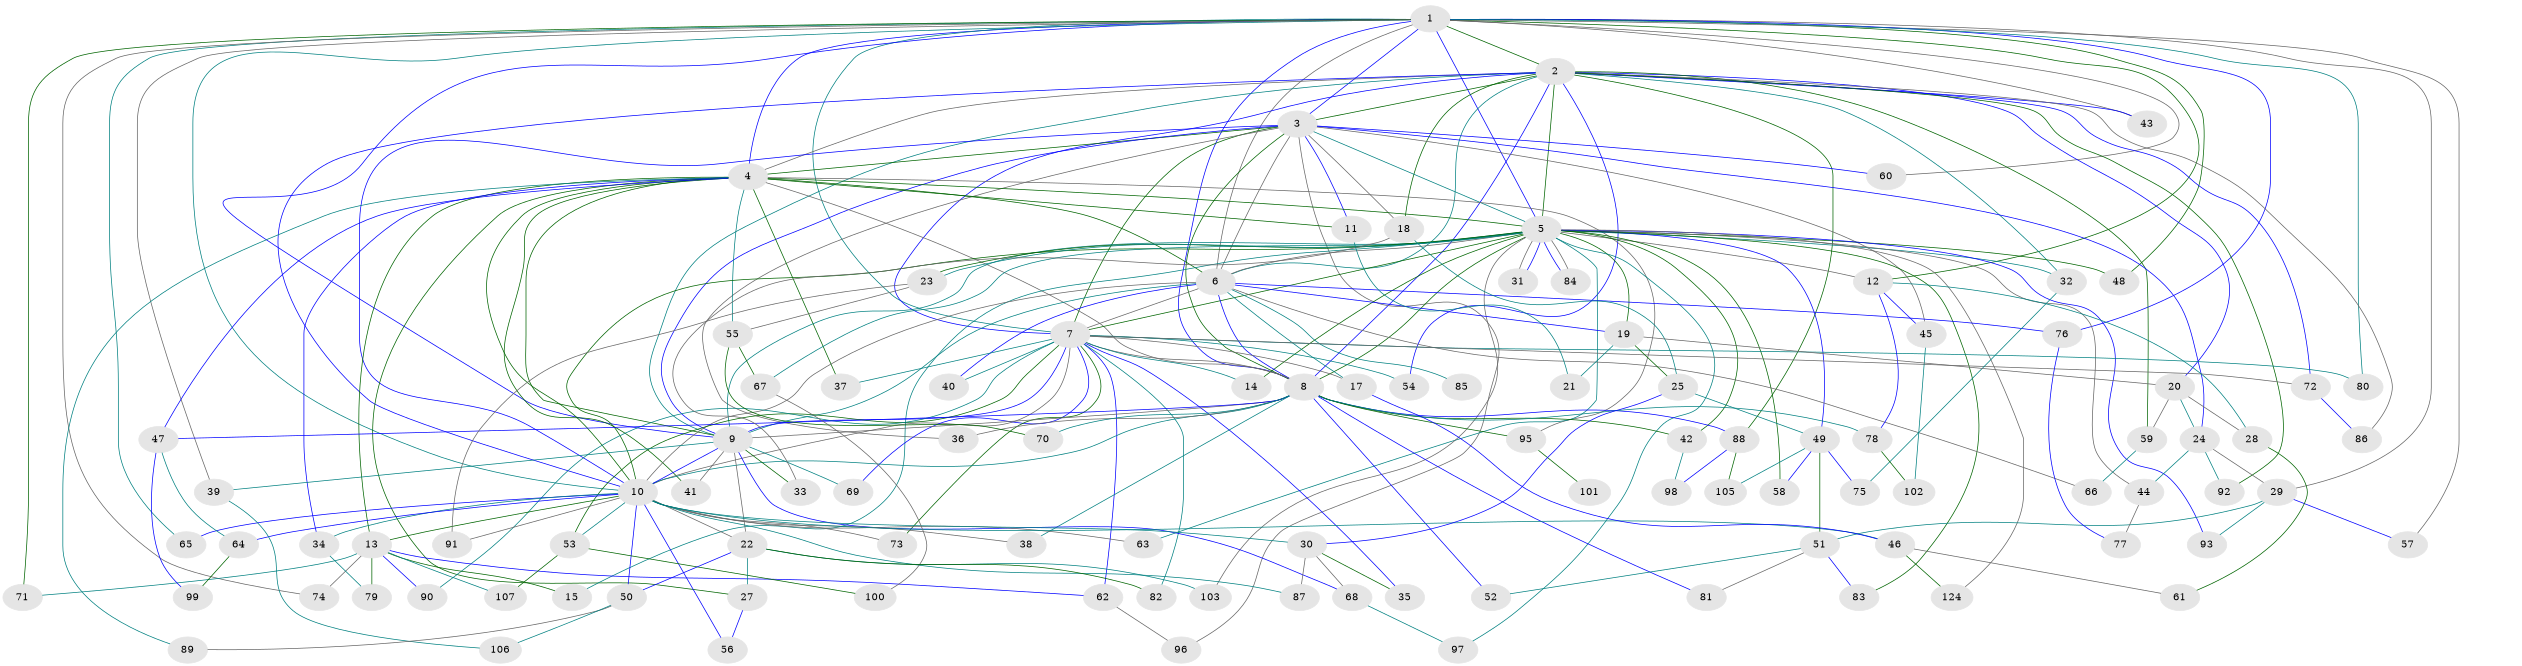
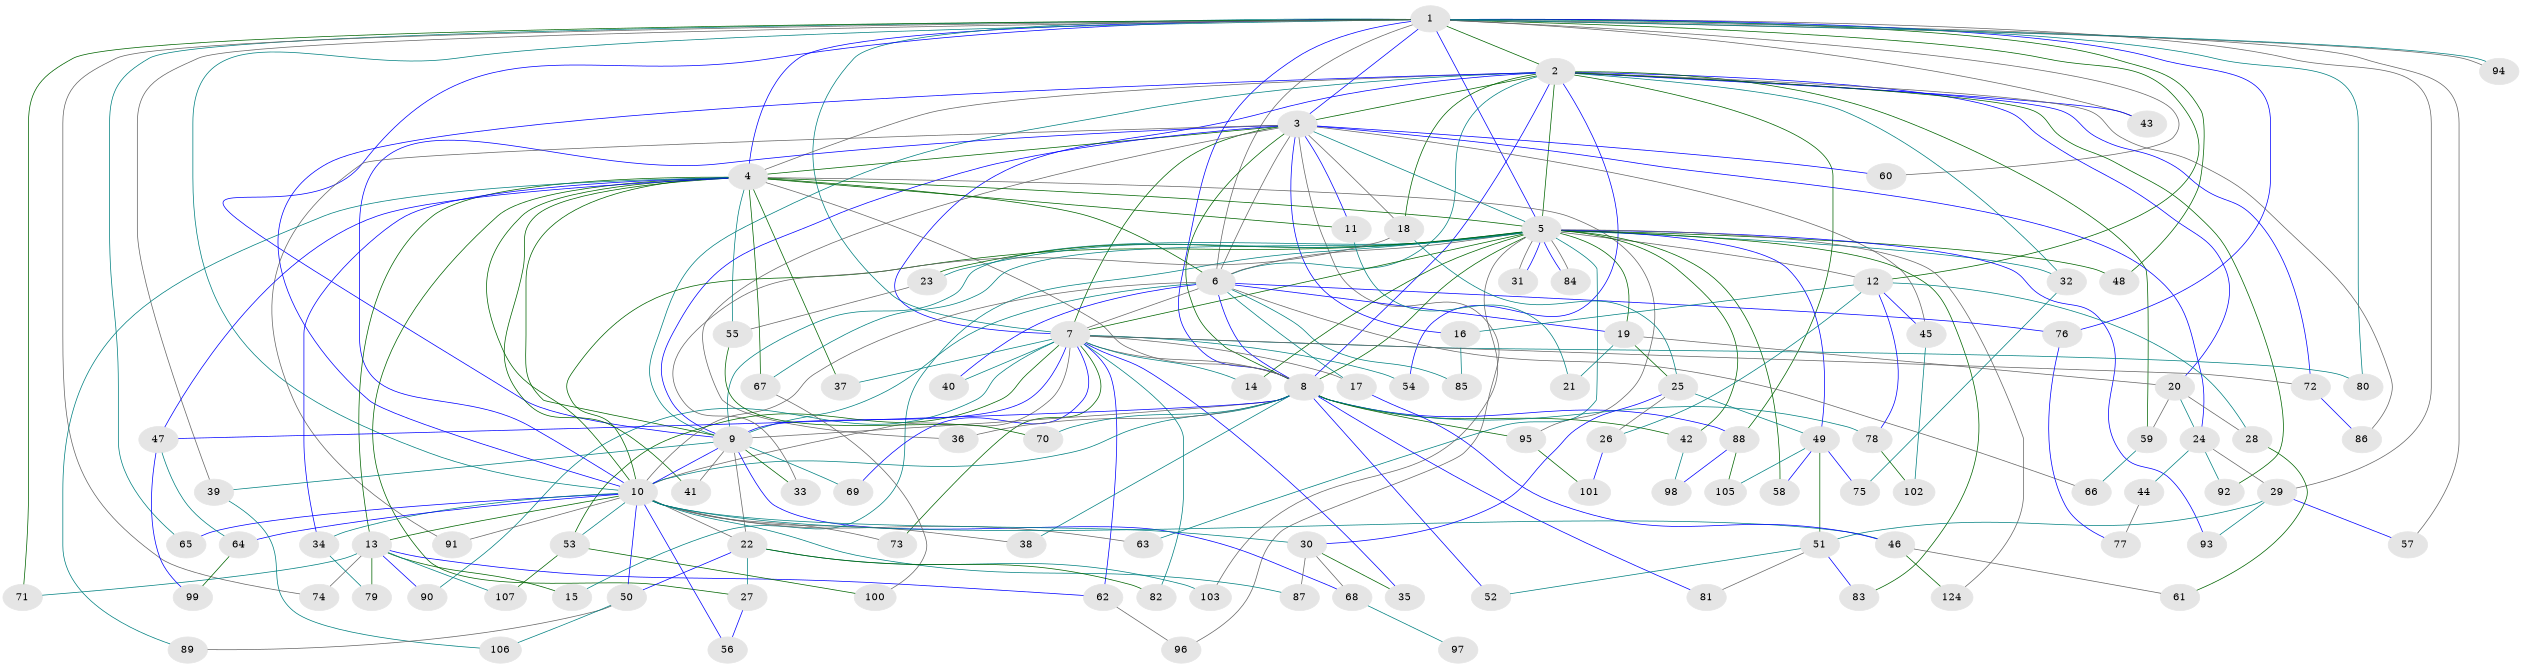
  graph {
    node [color=gray90 style=filled]
    edge [color=teal]
    1
    2
    3
    4
    5
    6
    7
    8
    9
    10
    12
    29
    39
    43
    48
    57
    60
    65
    71
    74
    76
    80
+   94
    18
    20
    32
    54
    59
    72
    86
    88
    92
    11
+   16
    24
    36
    45
    91
    96
    13
    27
    34
    37
    41
    47
    55
    67
    89
    95
    14
    15
    19
    23
    31
    42
    44
    49
    58
    63
    83
    84
    93
    97
    103
    n65 [label=124]
    17
    40
    66
    85
    35
    53
    62
    69
    73
    82
    90
    38
    52
    70
    78
    81
    22
    33
    68
    30
    46
    50
    56
    64
    87
+   26
    28
    51
    106
    77
    25
    75
    98
    105
    21
    102
    79
    107
    99
    100
    101
    61
    1 -- 2 [color=darkgreen]
    1 -- 3 [color=blue]
    1 -- 4 [color=blue]
    1 -- 5 [color=blue]
    1 -- 6 [color=gray40]
    1 -- 7
    1 -- 8 [color=blue]
    1 -- 9 [color=blue]
    1 -- 10
    1 -- 12 [color=darkgreen]
    1 -- 29 [color=gray40]
    1 -- 39 [color=gray40]
    1 -- 43 [color=gray40]
    1 -- 48 [color=darkgreen]
    1 -- 57 [color=gray40]
    1 -- 60 [color=gray40]
    1 -- 65
    1 -- 71 [color=darkgreen]
    1 -- 74 [color=gray40]
    1 -- 76 [color=blue]
    1 -- 80
+   1 -- 94 [color=gray40]
+   1 -- 94
    2 -- 3 [color=darkgreen]
    2 -- 4 [color=gray40]
    2 -- 5 [color=darkgreen]
    2 -- 6
    2 -- 7 [color=blue]
    2 -- 8 [color=blue]
    2 -- 9
    2 -- 10 [color=blue]
    2 -- 43 [color=blue]
    2 -- 18 [color=darkgreen]
    2 -- 20 [color=blue]
    2 -- 32
    2 -- 54 [color=blue]
    2 -- 59 [color=darkgreen]
    2 -- 72 [color=blue]
    2 -- 86 [color=gray40]
    2 -- 88 [color=darkgreen]
    2 -- 92 [color=darkgreen]
    3 -- 4 [color=darkgreen]
    3 -- 5
    3 -- 6 [color=gray40]
    3 -- 7 [color=darkgreen]
    3 -- 8 [color=darkgreen]
    3 -- 9 [color=blue]
    3 -- 10 [color=blue]
    3 -- 60 [color=blue]
    3 -- 18 [color=gray40]
    3 -- 11 [color=blue]
+   3 -- 16 [color=blue]
    3 -- 24 [color=blue]
    3 -- 36 [color=gray40]
    3 -- 45 [color=gray40]
-   23 -- 91 [color=gray40]
+   3 -- 91 [color=gray40]
    3 -- 96 [color=gray40]
    4 -- 5 [color=darkgreen]
    4 -- 6 [color=darkgreen]
    4 -- 8 [color=gray40]
    4 -- 9 [color=darkgreen]
    4 -- 10 [color=darkgreen]
    4 -- 11 [color=darkgreen]
    4 -- 13 [color=darkgreen]
    4 -- 27 [color=darkgreen]
    4 -- 34 [color=blue]
    4 -- 37 [color=darkgreen]
    4 -- 41 [color=darkgreen]
    4 -- 47 [color=blue]
    4 -- 55
-   55 -- 67 [color=darkgreen]
+   4 -- 67 [color=darkgreen]
    4 -- 89
    4 -- 95 [color=gray40]
    5 -- 6 [color=gray40]
    5 -- 7 [color=darkgreen]
    5 -- 8 [color=darkgreen]
    5 -- 9
    5 -- 10 [color=darkgreen]
    5 -- 12 [color=gray40]
    5 -- 48 [color=darkgreen]
    5 -- 32
    5 -- 67
    5 -- 14 [color=darkgreen]
    5 -- 15
    5 -- 19 [color=darkgreen]
    5 -- 23 [color=darkgreen]
    5 -- 23
    5 -- 31 [color=gray40]
    5 -- 31 [color=blue]
    5 -- 42 [color=darkgreen]
-   5 -- 44 [color=gray40]
    5 -- 49 [color=blue]
    5 -- 58 [color=darkgreen]
    5 -- 63
    5 -- 83 [color=darkgreen]
    5 -- 84 [color=blue]
    5 -- 84 [color=gray40]
    5 -- 93 [color=blue]
-   5 -- 97
    5 -- 103 [color=gray40]
    5 -- n65 [color=gray40]
    6 -- 7 [color=gray40]
    6 -- 8 [color=blue]
    6 -- 9
    6 -- 10 [color=gray40]
    6 -- 76 [color=blue]
    6 -- 19 [color=blue]
    6 -- 17
    6 -- 40 [color=blue]
    6 -- 66 [color=gray40]
    6 -- 85
    7 -- 8 [color=gray40]
    7 -- 9 [color=blue]
    7 -- 10 [color=gray40]
    7 -- 80
    7 -- 54
    7 -- 72 [color=gray40]
    7 -- 37
    7 -- 14
    7 -- 17 [color=gray40]
    7 -- 40
    7 -- 35 [color=blue]
    7 -- 53 [color=darkgreen]
    7 -- 62 [color=blue]
    7 -- 69 [color=blue]
    7 -- 73 [color=darkgreen]
    7 -- 82
    7 -- 90
    8 -- 9 [color=gray40]
    8 -- 10
    8 -- 88 [color=blue]
    8 -- 36 [color=gray40]
    8 -- 47 [color=blue]
    8 -- 95 [color=darkgreen]
    8 -- 42 [color=darkgreen]
    8 -- 38
    8 -- 52 [color=blue]
    8 -- 70
    8 -- 78
    8 -- 81 [color=blue]
    9 -- 10 [color=blue]
    9 -- 39
    9 -- 41 [color=gray40]
    9 -- 69
    9 -- 22 [color=gray40]
    9 -- 33 [color=darkgreen]
    9 -- 68 [color=blue]
    10 -- 65 [color=blue]
    10 -- 91 [color=gray40]
    10 -- 13 [color=darkgreen]
    10 -- 34
    10 -- 63 [color=gray40]
    10 -- 53
    10 -- 73 [color=gray40]
    10 -- 38 [color=gray40]
    10 -- 22 [color=gray40]
    10 -- 30
    10 -- 46
    10 -- 50 [color=blue]
    10 -- 56 [color=blue]
    10 -- 64 [color=blue]
    10 -- 87
+   12 -- 16
    12 -- 45 [color=blue]
    12 -- 78 [color=blue]
+   12 -- 26
    12 -- 28
    29 -- 57 [color=blue]
    29 -- 93
    29 -- 51
    39 -- 106
    76 -- 77 [color=blue]
    18 -- 33 [color=gray40]
    18 -- 25
    20 -- 59 [color=gray40]
    20 -- 24
    20 -- 28 [color=gray40]
    32 -- 75
    59 -- 66
    72 -- 86 [color=blue]
    88 -- 98 [color=blue]
    88 -- 105 [color=darkgreen]
    11 -- 21
+   16 -- 85
    24 -- 29 [color=gray40]
    24 -- 92
    24 -- 44
    45 -- 102
    13 -- 71
    13 -- 74 [color=gray40]
    13 -- 15 [color=darkgreen]
    13 -- 62 [color=blue]
    13 -- 90 [color=blue]
    13 -- 79 [color=darkgreen]
    13 -- 107
    27 -- 56 [color=blue]
    34 -- 79
    47 -- 64
    47 -- 99 [color=blue]
    55 -- 70 [color=darkgreen]
    67 -- 100 [color=gray40]
    95 -- 101 [color=darkgreen]
    19 -- 20 [color=gray40]
    19 -- 25 [color=darkgreen]
    19 -- 21
    23 -- 55 [color=gray40]
    42 -- 98
    44 -- 77 [color=gray40]
    49 -- 58 [color=blue]
    49 -- 51 [color=darkgreen]
    49 -- 75 [color=blue]
    49 -- 105
    17 -- 46 [color=blue]
    53 -- 107 [color=darkgreen]
    53 -- 100 [color=darkgreen]
    62 -- 96 [color=gray40]
    78 -- 102 [color=darkgreen]
    22 -- 27
    22 -- 103
    22 -- 82 [color=darkgreen]
    22 -- 50 [color=blue]
    68 -- 97
    30 -- 35 [color=darkgreen]
    30 -- 68 [color=gray40]
    30 -- 87 [color=gray40]
    46 -- n65 [color=darkgreen]
    46 -- 61 [color=gray40]
    50 -- 89 [color=gray40]
    50 -- 106
    64 -- 99 [color=darkgreen]
+   26 -- 101 [color=blue]
    28 -- 61 [color=darkgreen]
    51 -- 83 [color=blue]
    51 -- 52
    51 -- 81 [color=gray40]
    25 -- 49
    25 -- 30 [color=blue]
+   25 -- 26 [color=gray40]
  }
